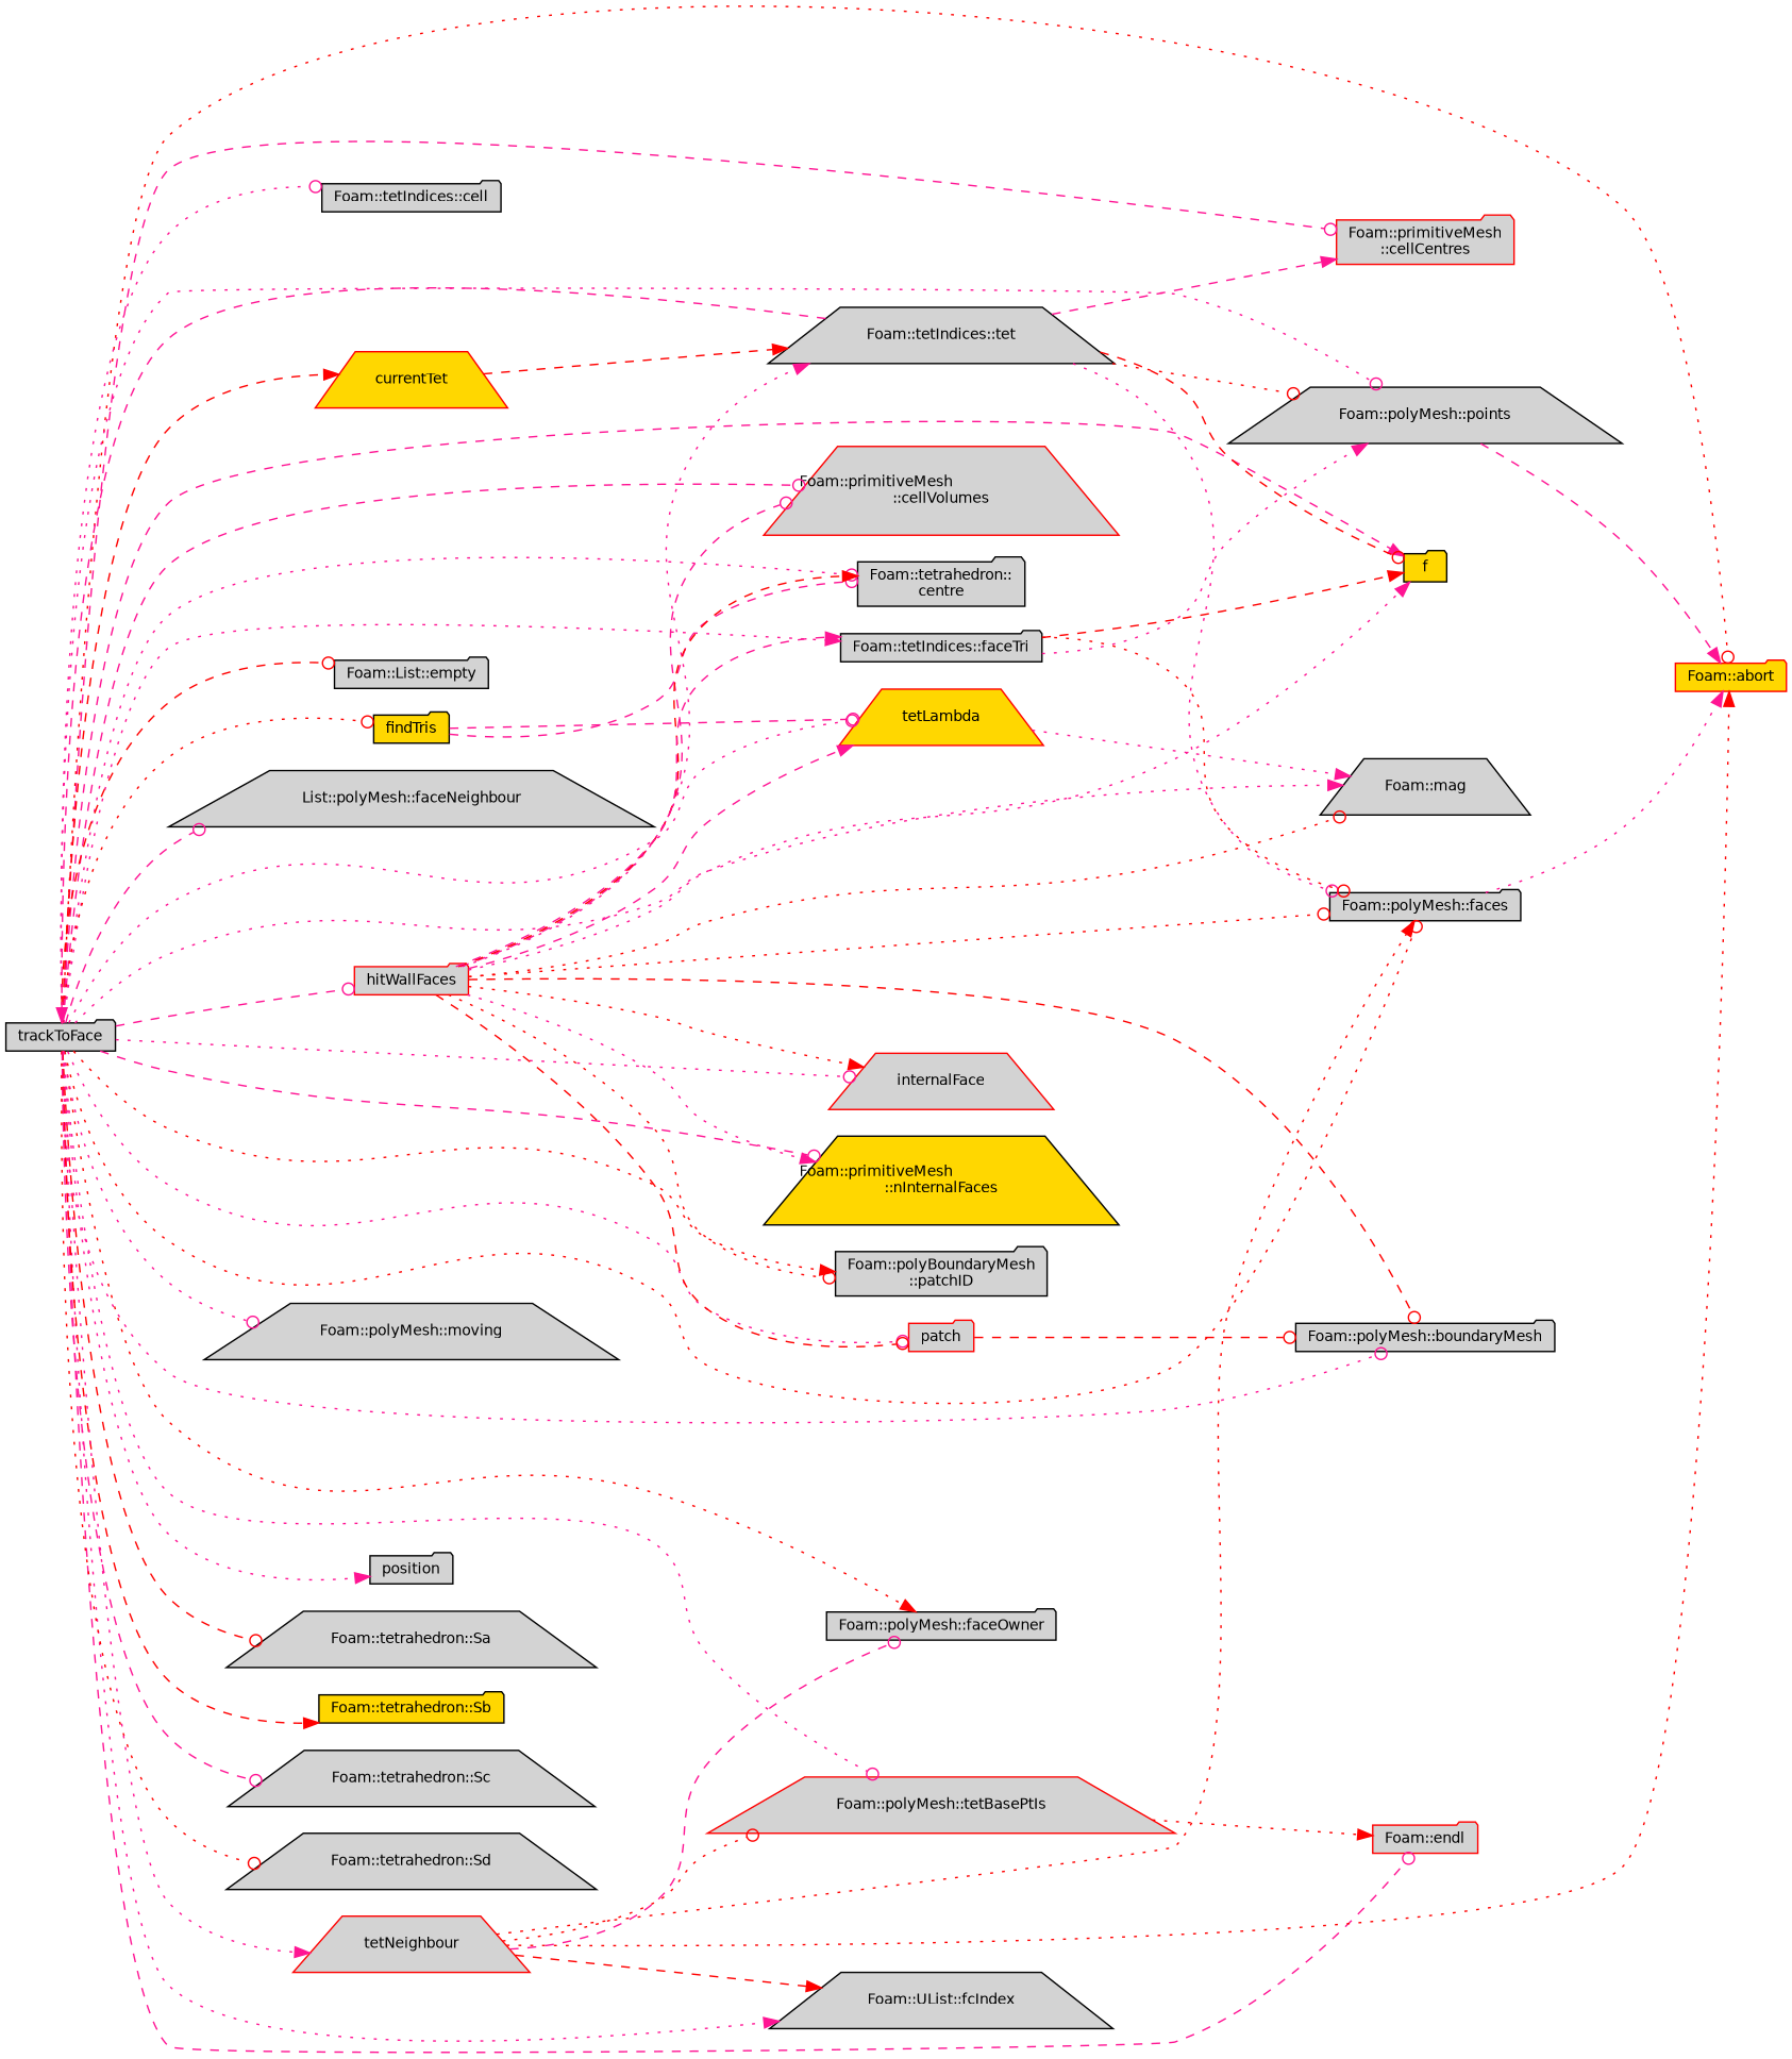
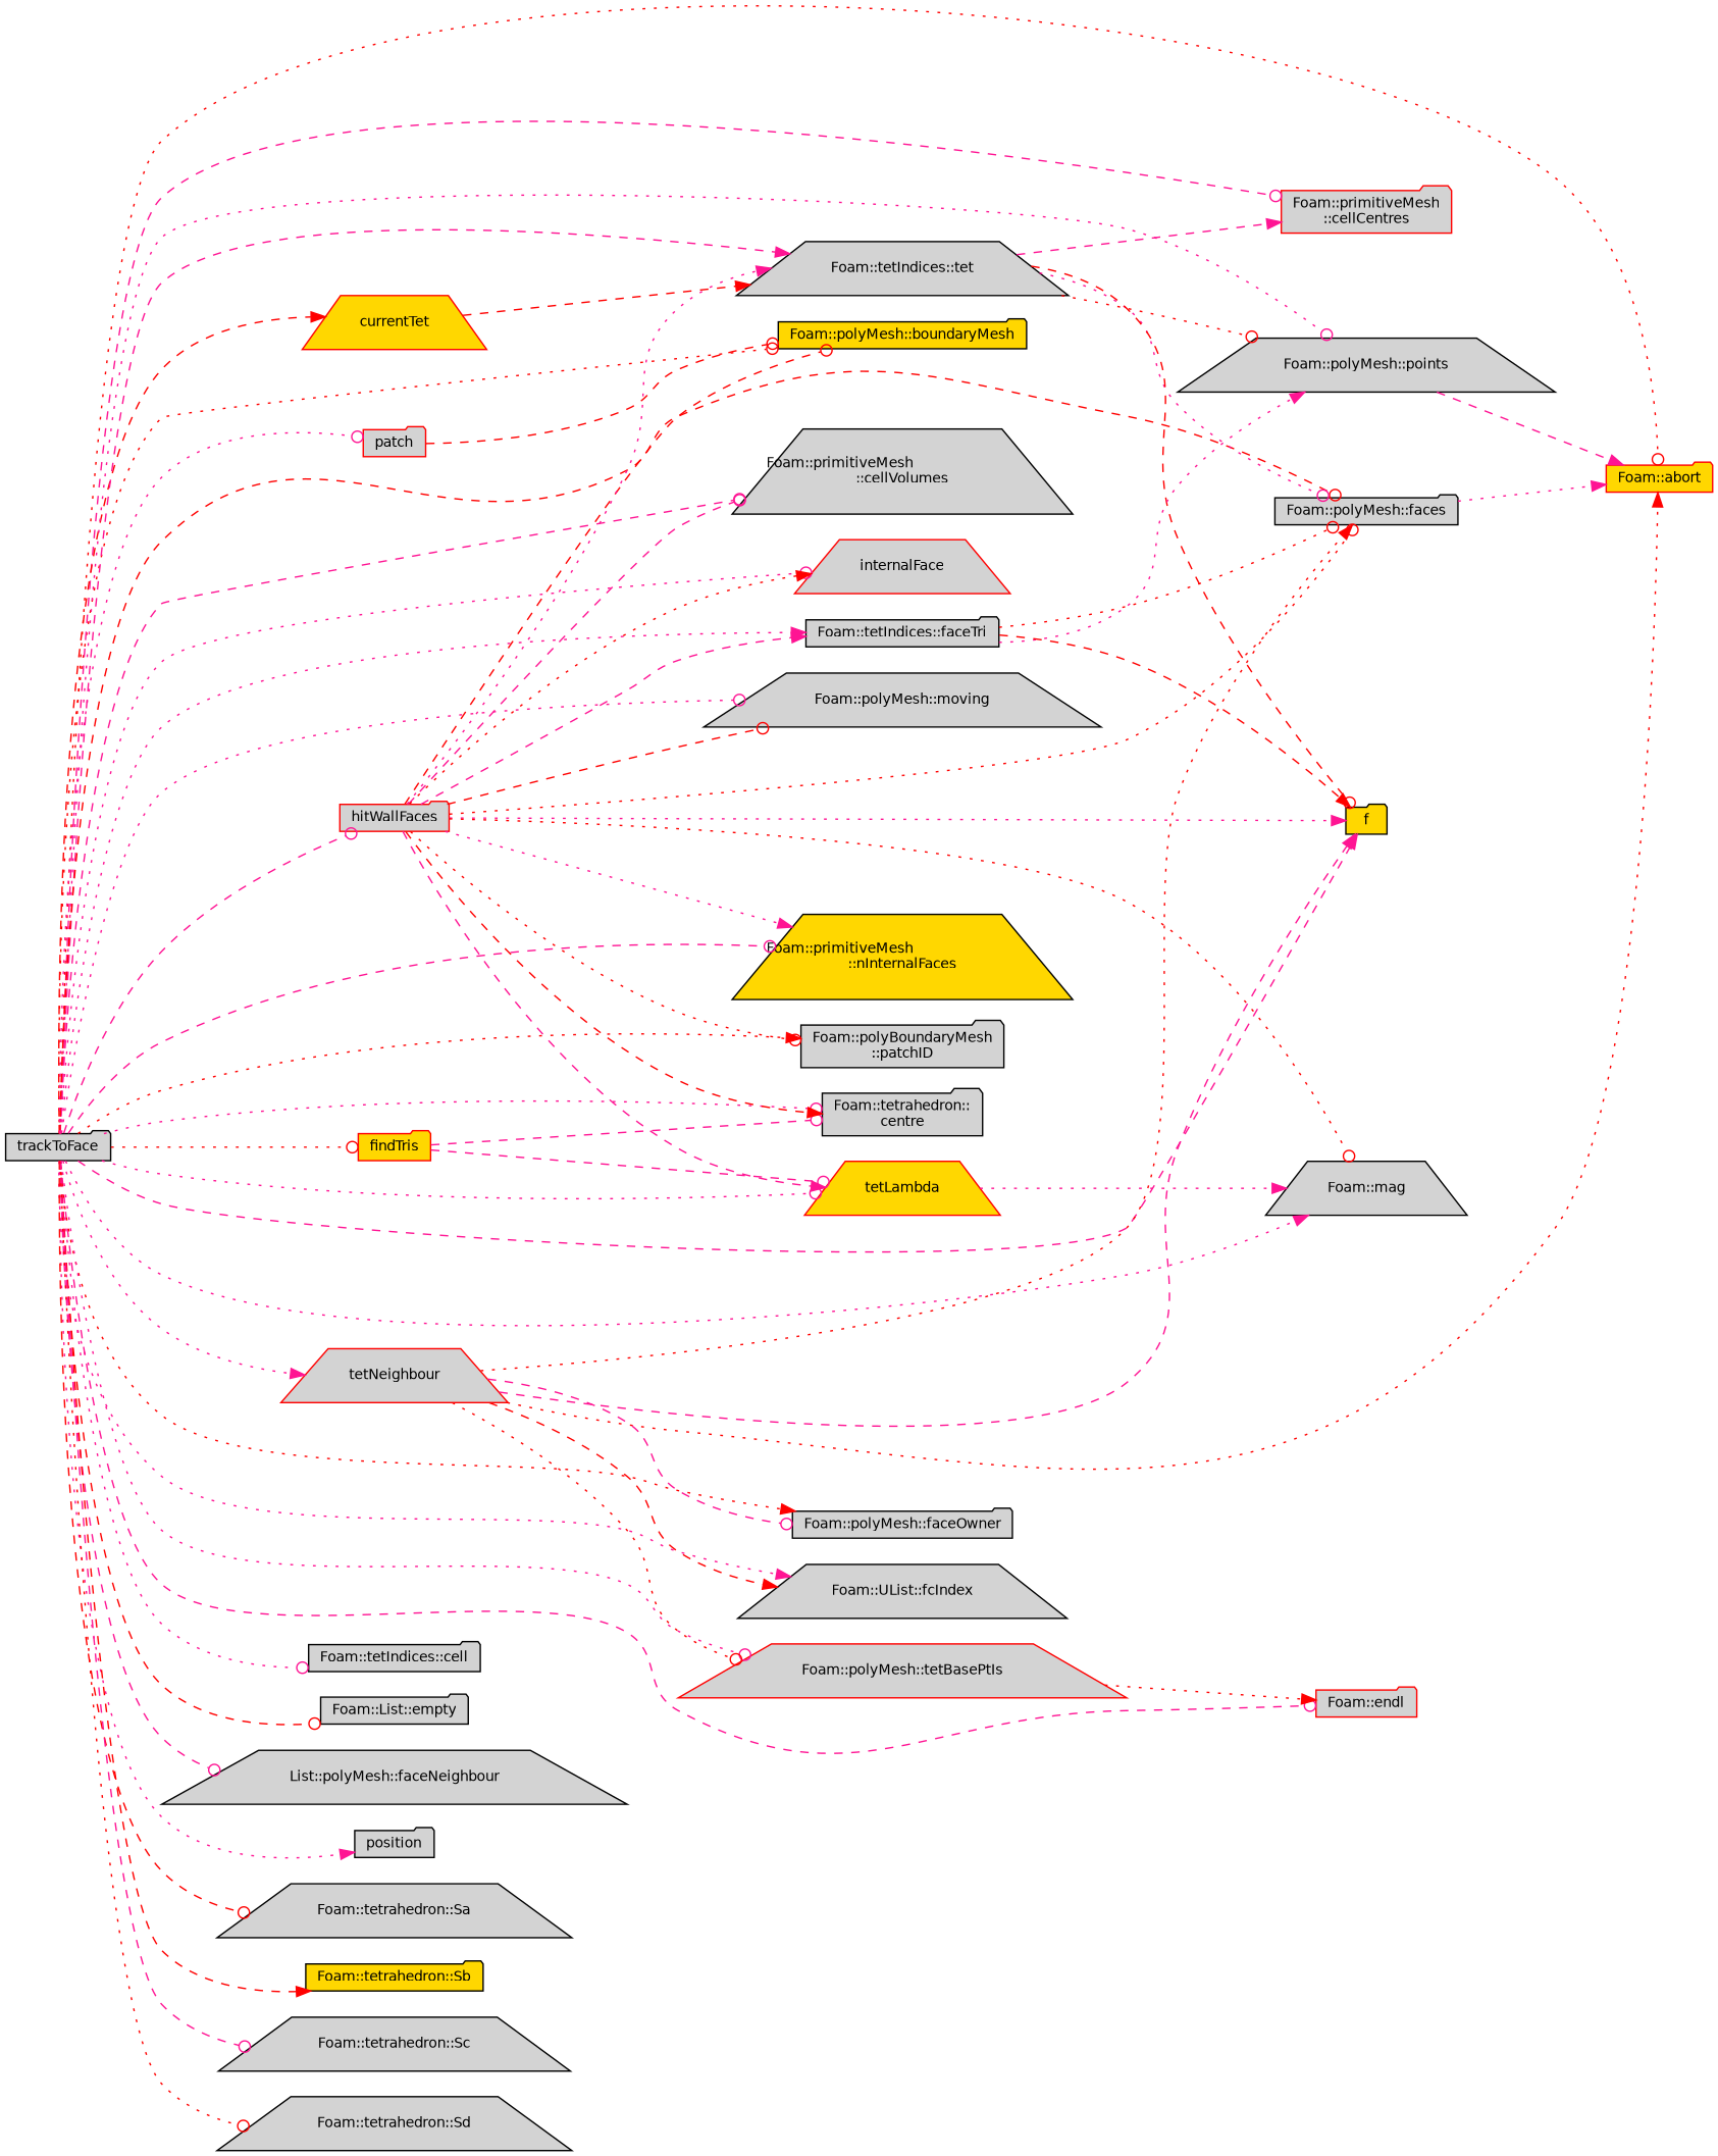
  digraph {
    rankdir=LR
    node [color=black fillcolor=lightgrey fontname=Helvetica fontsize=10 shape=folder style=filled]
    edge [arrowhead=odot color=deeppink fontname=Helvetica fontsize=10 labelfontname=Helvetica labelfontsize=10 style=dotted]
    n1 [fontcolor=black height=0.2 label=trackToFace width=0.4]
    n2 [color=red fillcolor=gold height=0.2 label="Foam::abort" width=0.4]
-   n3 [height=0.2 label="Foam::polyMesh::boundaryMesh" width=0.4]
+   n3 [fillcolor=gold height=0.2 label="Foam::polyMesh::boundaryMesh" width=0.4]
    n4 [height=0.2 label="Foam::tetIndices::cell" width=0.4]
    n5 [color=red height=0.2 label="Foam::primitiveMesh\l::cellCentres" width=0.4]
-   n6 [color=red height=0.2 label="Foam::primitiveMesh\l::cellVolumes" shape=trapezium width=0.4]
+   n6 [height=0.2 label="Foam::primitiveMesh\l::cellVolumes" shape=trapezium width=0.4]
    n7 [height=0.2 label="Foam::tetrahedron::\lcentre" width=0.4]
    n8 [color=red fillcolor=gold height=0.2 label=currentTet shape=trapezium width=0.4]
    n9 [height=0.2 label="Foam::tetIndices::tet" shape=trapezium width=0.4]
    n10 [height=0.2 label="Foam::polyMesh::points" shape=trapezium width=0.4]
    n11 [height=0.2 label="Foam::polyMesh::faces" width=0.4]
    n12 [fillcolor=gold height=0.2 label=f width=0.4]
    n13 [height=0.2 label="Foam::List::empty" width=0.4]
    n14 [color=red height=0.2 label="Foam::endl" width=0.4]
    n15 [height=0.2 label="List::polyMesh::faceNeighbour" shape=trapezium width=0.4]
    n16 [height=0.2 label="Foam::polyMesh::faceOwner" width=0.4]
    n17 [height=0.2 label="Foam::tetIndices::faceTri" width=0.4]
    n18 [height=0.2 label="Foam::UList::fcIndex" shape=trapezium width=0.4]
-   n19 [fillcolor=gold height=0.2 label=findTris width=0.4]
+   n19 [color=red fillcolor=gold height=0.2 label=findTris width=0.4]
    n20 [color=red fillcolor=gold height=0.2 label=tetLambda shape=trapezium width=0.4]
    n21 [height=0.2 label="Foam::mag" shape=trapezium width=0.4]
    n22 [color=red height=0.2 label=hitWallFaces width=0.4]
    n23 [color=red height=0.2 label=internalFace shape=trapezium width=0.4]
    n24 [height=0.2 label="Foam::polyMesh::moving" shape=trapezium width=0.4]
    n25 [fillcolor=gold height=0.2 label="Foam::primitiveMesh\l::nInternalFaces" shape=trapezium width=0.4]
    n26 [height=0.2 label="Foam::polyBoundaryMesh\l::patchID" width=0.4]
    n27 [color=red height=0.2 label=patch width=0.4]
    n28 [height=0.2 label=position width=0.4]
    n29 [height=0.2 label="Foam::tetrahedron::Sa" shape=trapezium width=0.4]
    n30 [fillcolor=gold height=0.2 label="Foam::tetrahedron::Sb" width=0.4]
    n31 [height=0.2 label="Foam::tetrahedron::Sc" shape=trapezium width=0.4]
    n32 [height=0.2 label="Foam::tetrahedron::Sd" shape=trapezium width=0.4]
    n33 [color=red height=0.2 label="Foam::polyMesh::tetBasePtIs" shape=trapezium width=0.4]
    n34 [color=red height=0.2 label=tetNeighbour shape=trapezium width=0.4]
    n1 -> n2 [color=red]
-   n1 -> n3
+   n1 -> n3 [color=red]
    n1 -> n4
    n1 -> n5 [style=dashed]
    n1 -> n6 [style=dashed]
    n1 -> n7
    n1 -> n8 [arrowhead=normal color=red style=dashed]
-   n9 -> n1 [arrowhead=normal style=dashed]
+   n1 -> n9 [arrowhead=normal style=dashed]
    n1 -> n10
-   n1 -> n11 [color=red]
+   n1 -> n11 [color=red style=dashed]
    n1 -> n12 [arrowhead=normal style=dashed]
    n1 -> n13 [color=red style=dashed]
    n1 -> n14 [style=dashed]
    n1 -> n15 [style=dashed]
    n1 -> n16 [arrowhead=normal color=red]
    n1 -> n17 [arrowhead=normal]
    n1 -> n18 [arrowhead=normal]
    n1 -> n19 [color=red]
    n1 -> n20
    n1 -> n21 [arrowhead=normal]
    n1 -> n22 [style=dashed]
    n1 -> n23
    n1 -> n24
    n1 -> n25 [style=dashed]
    n1 -> n26 [arrowhead=normal color=red]
    n1 -> n27
    n1 -> n28 [arrowhead=normal]
    n1 -> n29 [color=red style=dashed]
    n1 -> n30 [arrowhead=normal color=red style=dashed]
    n1 -> n31 [style=dashed]
    n1 -> n32 [color=red]
    n1 -> n33
    n1 -> n34 [arrowhead=normal]
    n8 -> n9 [arrowhead=normal color=red style=dashed]
    n9 -> n5 [arrowhead=normal style=dashed]
    n9 -> n10 [color=red]
    n9 -> n11
    n9 -> n12 [color=red style=dashed]
    n10 -> n2 [arrowhead=normal style=dashed]
    n11 -> n2 [arrowhead=normal]
    n17 -> n10 [arrowhead=normal]
    n17 -> n11 [color=red]
    n17 -> n12 [arrowhead=normal color=red style=dashed]
    n19 -> n7 [style=dashed]
    n19 -> n20 [style=dashed]
    n20 -> n21 [arrowhead=normal]
    n22 -> n3 [color=red style=dashed]
    n22 -> n6 [style=dashed]
    n22 -> n7 [arrowhead=normal color=red style=dashed]
    n22 -> n9 [arrowhead=normal]
    n22 -> n11 [color=red]
    n22 -> n12 [arrowhead=normal]
    n22 -> n17 [arrowhead=normal style=dashed]
    n22 -> n20 [arrowhead=normal style=dashed]
    n22 -> n21 [color=red]
    n22 -> n23 [arrowhead=normal color=red]
-   n22 -> n27 [color=red style=dashed]
+   n22 -> n24 [color=red style=dashed]
    n22 -> n25 [arrowhead=normal]
    n22 -> n26 [color=red]
    n27 -> n3 [color=red style=dashed]
    n33 -> n14 [arrowhead=normal color=red]
    n34 -> n2 [arrowhead=normal color=red]
    n34 -> n11 [arrowhead=normal color=red]
+   n34 -> n12 [arrowhead=normal style=dashed]
    n34 -> n16 [style=dashed]
    n34 -> n18 [arrowhead=normal color=red style=dashed]
    n34 -> n33 [color=red]
  }
